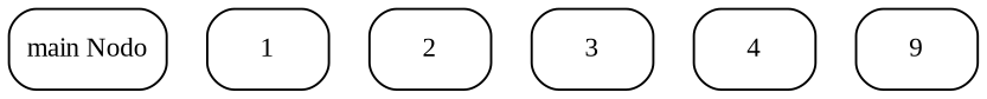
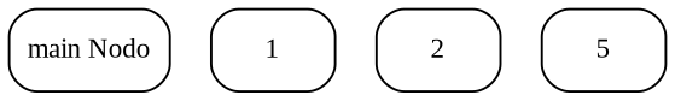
  digraph {
    rankdir=TB
    fontname="Liberation Serif"
    node [color=black fontcolor=black fontname="Liberation Serif" fontsize=12 shape=box style=rounded]
    "main Nodo"
    1
    2
-   3
-   4
-   5 [label=9]
+   5
  }
